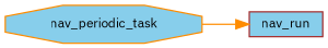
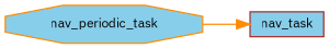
  digraph {
    rankdir=LR
    fontname="IBM Plex Sans"
    node [fillcolor=skyblue fontname="IBM Plex Sans" fontsize=10 style=filled]
    n1 [color=darkorange fontcolor=black height=0.2 label=nav_periodic_task shape=octagon width=0.4]
-   n2 [color=brown height=0.2 label=nav_run shape=box width=0.4]
+   n2 [color=brown height=0.2 label=nav_task shape=box width=0.4]
    n1 -> n2 [color=darkorange fontname="IBM Plex Sans" fontsize=10 labelfontname=FreeSans labelfontsize=10 style=solid]
  }
